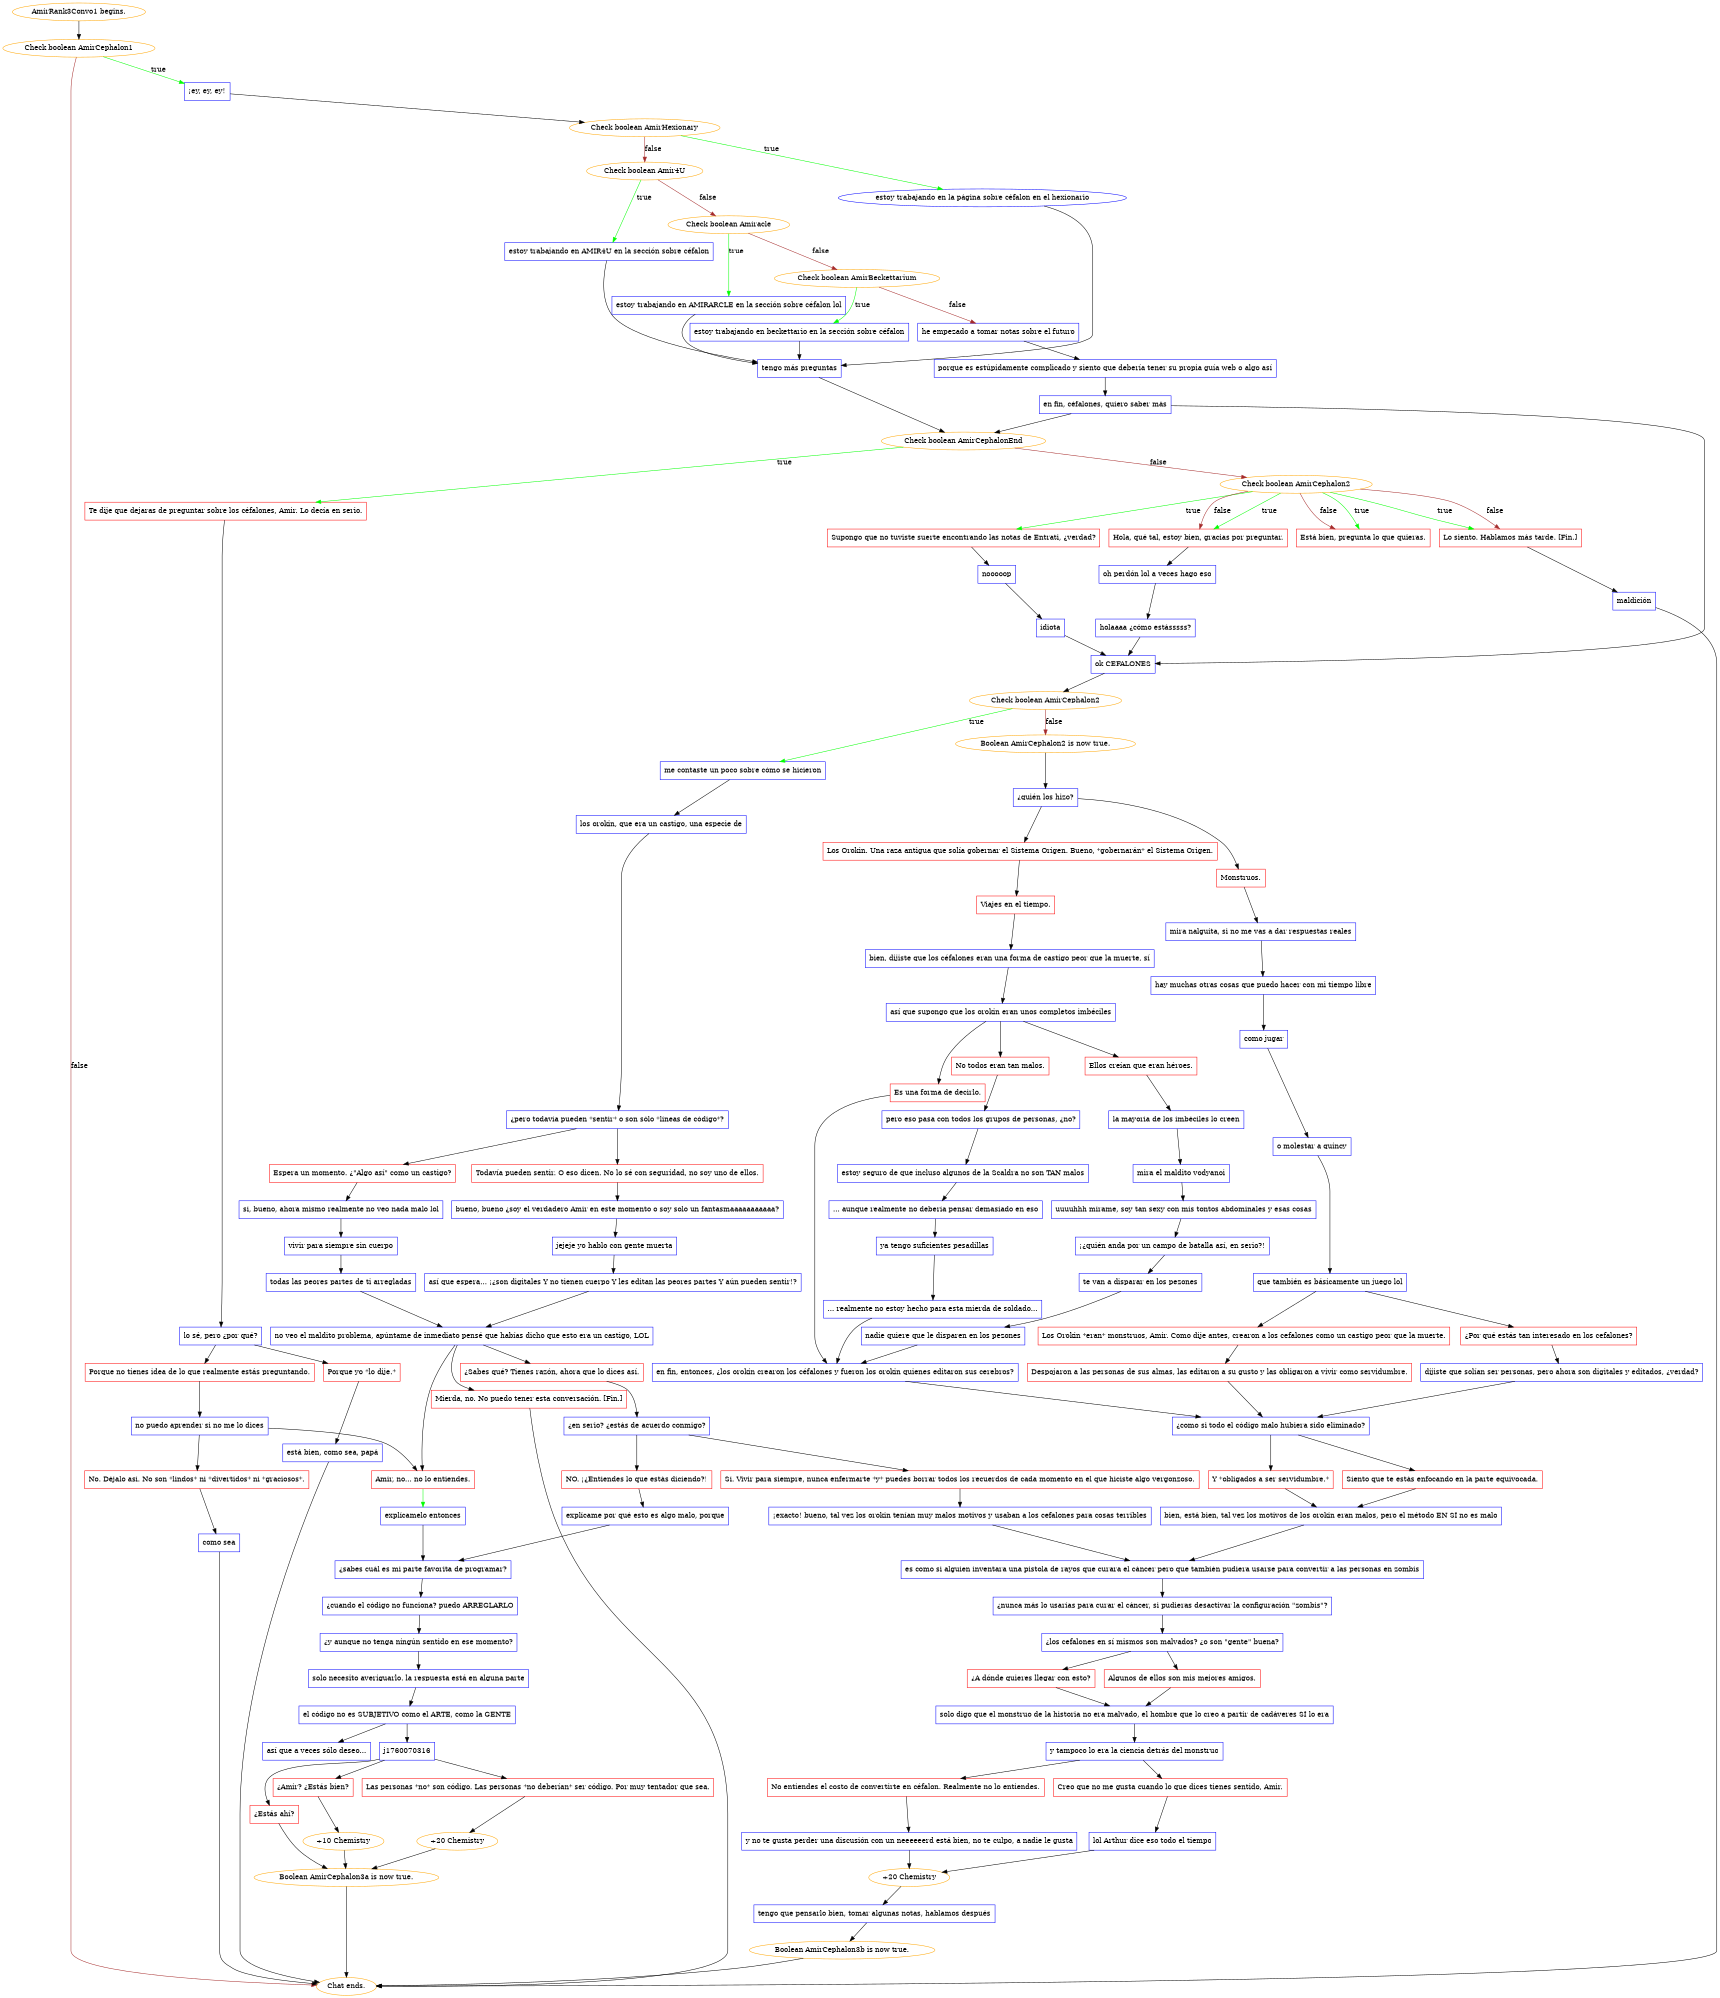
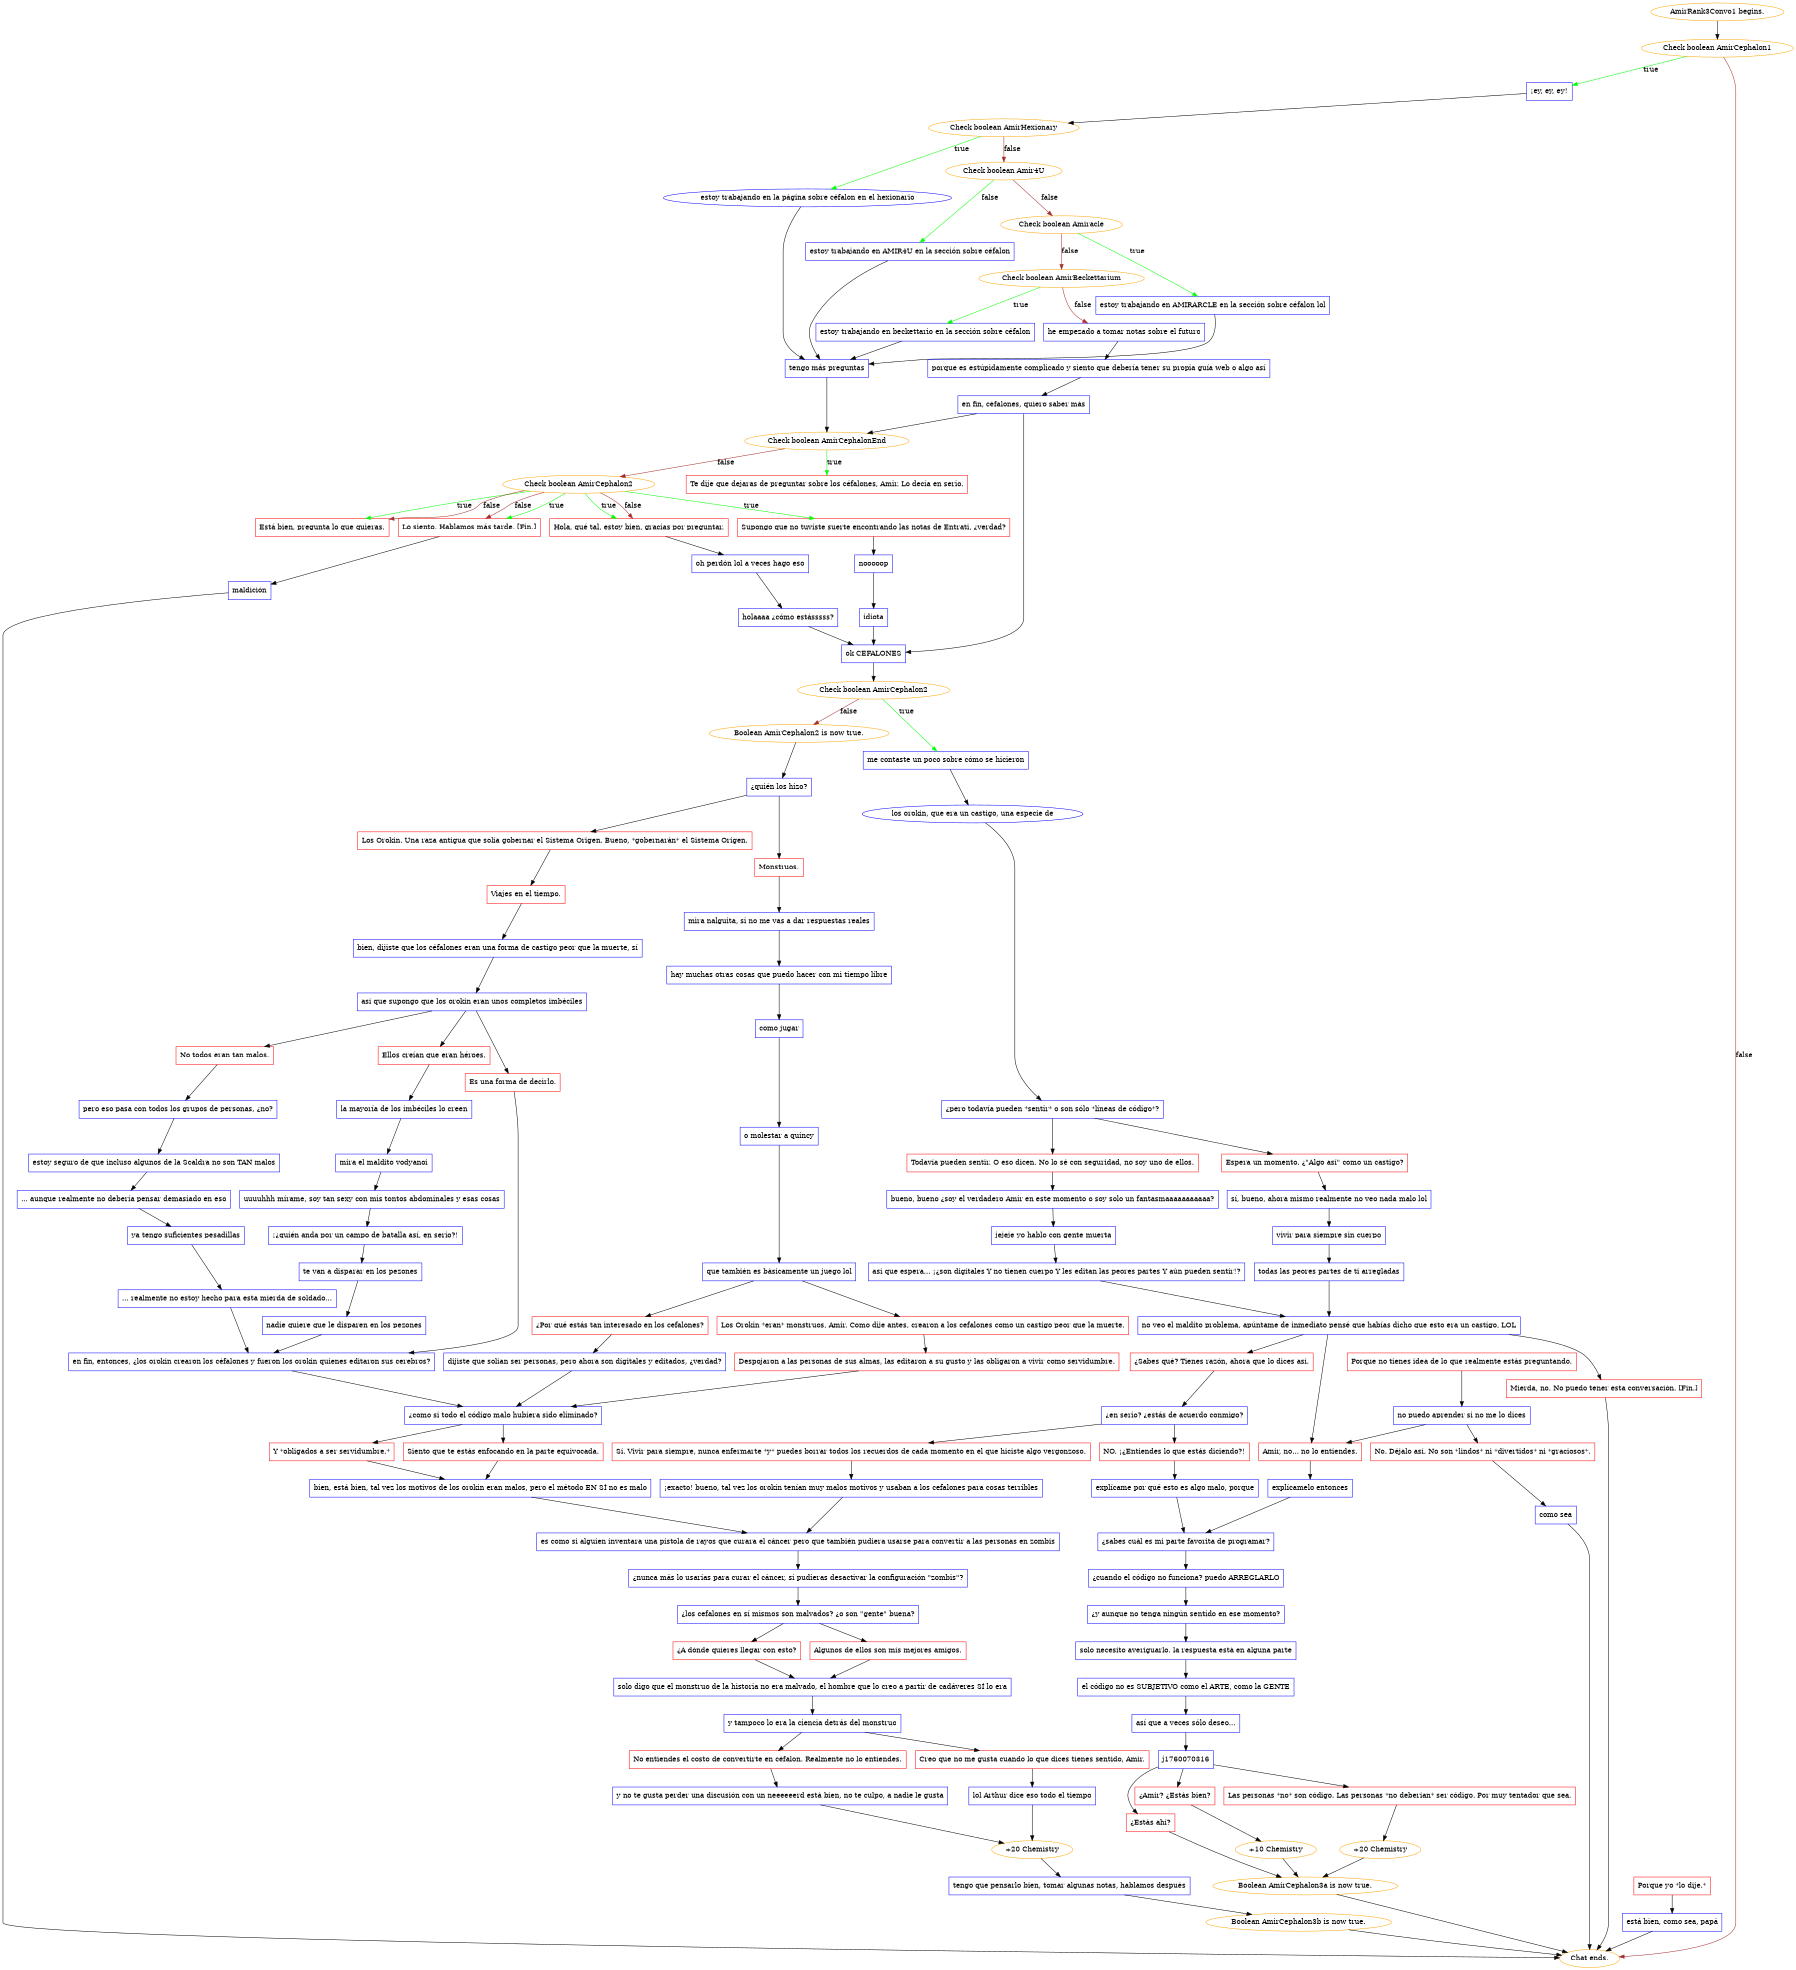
  digraph {
    node [color=blue shape=box]
    "AmirRank3Convo1 begins." [color=orange shape=""]
    n2 [color=orange label="Check boolean AmirCephalon1" shape=""]
    n3 [label="¡ey, ey, ey!"]
    "Chat ends." [color=orange shape=""]
    n5 [color=orange label="Check boolean AmirHexionary" shape=""]
    n6 [label="estoy trabajando en la página sobre céfalon en el hexionario" shape=ellipse]
    n7 [color=orange label="Check boolean Amir4U" shape=""]
    n8 [label="tengo más preguntas"]
    n9 [label="estoy trabajando en AMIR4U en la sección sobre céfalon"]
    n10 [color=orange label="Check boolean Amiracle" shape=""]
    n11 [color=orange label="Check boolean AmirCephalonEnd" shape=""]
    n12 [label="estoy trabajando en AMIRARCLE en la sección sobre céfalon lol"]
    n13 [color=orange label="Check boolean AmirBeckettarium" shape=""]
    n14 [color=red label="Te dije que dejaras de preguntar sobre los céfalones, Amir. Lo decía en serio."]
    n15 [color=orange label="Check boolean AmirCephalon2" shape=""]
    n16 [label="estoy trabajando en beckettario en la sección sobre céfalon"]
    n17 [label="he empezado a tomar notas sobre el futuro"]
-   n18 [label="lo sé, pero ¿por qué?"]
    n19 [color=red label="Supongo que no tuviste suerte encontrando las notas de Entrati, ¿verdad?"]
    n20 [color=red label="Hola, qué tal, estoy bien, gracias por preguntar."]
    n21 [color=red label="Está bien, pregunta lo que quieras."]
    n22 [color=red label="Lo siento. Hablamos más tarde. [Fin.]"]
    n23 [label="porque es estúpidamente complicado y siento que debería tener su propia guía web o algo así"]
    n24 [color=red label="Porque yo *lo dije.*"]
    n25 [color=red label="Porque no tienes idea de lo que realmente estás preguntando."]
    n26 [label=nooooop]
    n27 [label="oh perdón lol a veces hago eso"]
    n28 [label="maldición"]
    n29 [label="en fin, céfalones, quiero saber más"]
    n30 [label="está bien, como sea, papá"]
    n31 [label="no puedo aprender si no me lo dices"]
    n32 [label=idiota]
    n33 [label="holaaaa ¿cómo estásssss?"]
    n34 [label="ok CEFALONES"]
    n35 [color=orange label="Check boolean AmirCephalon2" shape=""]
    n36 [color=red label="Amir, no... no lo entiendes."]
    n37 [color=red label="No. Déjalo así. No son *lindos* ni *divertidos* ni *graciosos*."]
    n38 [label="me contaste un poco sobre cómo se hicieron"]
    n39 [color=orange label="Boolean AmirCephalon2 is now true." shape=""]
    n40 [label="explícamelo entonces"]
    n41 [label="como sea"]
-   n42 [label="los orokin, que era un castigo, una especie de"]
+   n42 [label="los orokin, que era un castigo, una especie de" shape=ellipse]
    n43 [label="¿quién los hizo?"]
    n44 [label="¿sabes cuál es mi parte favorita de programar?"]
    n45 [label="¿pero todavía pueden *sentir* o son sólo *líneas de código*?"]
    n46 [color=red label="Monstruos."]
    n47 [color=red label="Los Orokin. Una raza antigua que solía gobernar el Sistema Origen. Bueno, *gobernarán* el Sistema Origen."]
    n48 [label="¿cuando el código no funciona? puedo ARREGLARLO"]
    n49 [color=red label="Espera un momento. ¿\"Algo así\" como un castigo?"]
    n50 [color=red label="Todavía pueden sentir. O eso dicen. No lo sé con seguridad, no soy uno de ellos."]
    n51 [label="mira nalguita, si no me vas a dar respuestas reales"]
    n52 [color=red label="Viajes en el tiempo."]
    n53 [label="¿y aunque no tenga ningún sentido en ese momento?"]
    n54 [label="sí, bueno, ahora mismo realmente no veo nada malo lol"]
    n55 [label="bueno, bueno ¿soy el verdadero Amir en este momento o soy solo un fantasmaaaaaaaaaaa?"]
    n56 [label="hay muchas otras cosas que puedo hacer con mi tiempo libre"]
    n57 [label="bien, dijiste que los céfalones eran una forma de castigo peor que la muerte, sí"]
    n58 [label="solo necesito averiguarlo. la respuesta está en alguna parte"]
    n59 [label="vivir para siempre sin cuerpo"]
    n60 [label="jejeje yo hablo con gente muerta"]
    n61 [label="como jugar"]
    n62 [label="así que supongo que los orokin eran unos completos imbéciles"]
    n63 [label="el código no es SUBJETIVO como el ARTE, como la GENTE"]
    n64 [label="todas las peores partes de ti arregladas"]
    n65 [label="así que espera... ¡¿son digitales Y no tienen cuerpo Y les editan las peores partes Y aún pueden sentir!?"]
    n66 [label="o molestar a quincy"]
    n67 [color=red label="Es una forma de decirlo."]
    n68 [color=red label="No todos eran tan malos."]
    n69 [color=red label="Ellos creían que eran héroes."]
    n70 [label="así que a veces sólo deseo..."]
    n71 [label="no veo el maldito problema, apúntame de inmediato pensé que habías dicho que esto era un castigo, LOL"]
    n72 [label="que también es básicamente un juego lol"]
    n73 [label="en fin, entonces, ¿los orokin crearon los céfalones y fueron los orokin quienes editaron sus cerebros?"]
    n74 [label="pero eso pasa con todos los grupos de personas, ¿no?"]
    n75 [label="la mayoría de los imbéciles lo creen"]
    j1760070316
    n77 [color=red label="¿Sabes qué? Tienes razón, ahora que lo dices así."]
    n78 [color=red label="Mierda, no. No puedo tener esta conversación. [Fin.]"]
    n79 [color=red label="¿Por qué estás tan interesado en los cefalones?"]
    n80 [color=red label="Los Orokin *eran* monstruos, Amir. Como dije antes, crearon a los cefalones como un castigo peor que la muerte."]
    n81 [label="¿como si todo el código malo hubiera sido eliminado?"]
    n82 [label="estoy seguro de que incluso algunos de la Scaldra no son TAN malos"]
    n83 [label="mira el maldito vodyanoi"]
    n84 [color=red label="¿Amir? ¿Estás bien?"]
    n85 [color=red label="Las personas *no* son código. Las personas *no deberían* ser código. Por muy tentador que sea."]
    n86 [color=red label="¿Estás ahí?"]
    n87 [label="¿en serio? ¿estás de acuerdo conmigo?"]
    n88 [label="dijiste que solían ser personas, pero ahora son digitales y editados, ¿verdad?"]
    n89 [color=red label="Despojaron a las personas de sus almas, las editaron a su gusto y las obligaron a vivir como servidumbre."]
    n90 [color=red label="Siento que te estás enfocando en la parte equivocada."]
    n91 [color=red label="Y *obligados a ser servidumbre.*"]
    n92 [label="... aunque realmente no debería pensar demasiado en eso"]
    n93 [label="uuuuhhh mírame, soy tan sexy con mis tontos abdominales y esas cosas"]
    n94 [color=orange label="+10 Chemistry" shape=""]
    n95 [color=orange label="+20 Chemistry" shape=""]
    n96 [color=orange label="Boolean AmirCephalon3a is now true." shape=""]
    n97 [color=red label="NO. ¡¿Entiendes lo que estás diciendo?!"]
    n98 [color=red label="Sí. Vivir para siempre, nunca enfermarte *y* puedes borrar todos los recuerdos de cada momento en el que hiciste algo vergonzoso."]
    n99 [label="bien, está bien, tal vez los motivos de los orokin eran malos, pero el método EN SÍ no es malo"]
    n100 [label="ya tengo suficientes pesadillas"]
    n101 [label="¡¿quién anda por un campo de batalla así, en serio?!"]
    n102 [label="explícame por qué esto es algo malo, porque"]
    n103 [label="¡exacto! bueno, tal vez los orokin tenían muy malos motivos y usaban a los cefalones para cosas terribles"]
    n104 [label="es como si alguien inventara una pistola de rayos que curara el cáncer pero que también pudiera usarse para convertir a las personas en zombis"]
    n105 [label="... realmente no estoy hecho para esta mierda de soldado..."]
    n106 [label="te van a disparar en los pezones"]
    n107 [label="¿nunca más lo usarías para curar el cáncer, si pudieras desactivar la configuración \"zombis\"?"]
    n108 [label="nadie quiere que le disparen en los pezones"]
    n109 [label="¿los cefalones en sí mismos son malvados? ¿o son \"gente\" buena?"]
    n110 [color=red label="Algunos de ellos son mis mejores amigos."]
    n111 [color=red label="¿A dónde quieres llegar con esto?"]
    n112 [label="solo digo que el monstruo de la historia no era malvado, el hombre que lo creo a partir de cadáveres SÍ lo era"]
    n113 [label="y tampoco lo era la ciencia detrás del monstruo"]
    n114 [color=red label="Creo que no me gusta cuando lo que dices tienes sentido, Amir."]
    n115 [color=red label="No entiendes el costo de convertirte en céfalon. Realmente no lo entiendes."]
    n116 [label="lol Arthur dice eso todo el tiempo"]
    n117 [label="y no te gusta perder una discusión con un neeeeeerd está bien, no te culpo, a nadie le gusta"]
    n118 [color=orange label="+20 Chemistry" shape=""]
    n119 [label="tengo que pensarlo bien, tomar algunas notas, hablamos después"]
    n120 [color=orange label="Boolean AmirCephalon3b is now true." shape=""]
    "AmirRank3Convo1 begins." -> n2
    n2 -> n3 [color=green label=true]
    n2 -> "Chat ends." [color=brown label=false]
    n3 -> n5
    n5 -> n6 [color=green label=true]
    n5 -> n7 [color=brown label=false]
    n6 -> n8
-   n7 -> n9 [color=green label=true]
+   n7 -> n9 [color=green label=false]
    n7 -> n10 [color=brown label=false]
    n8 -> n11
    n9 -> n8
    n10 -> n12 [color=green label=true]
    n10 -> n13 [color=brown label=false]
    n11 -> n14 [color=green label=true]
    n11 -> n15 [color=brown label=false]
    n12 -> n8
    n13 -> n16 [color=green label=true]
    n13 -> n17 [color=brown label=false]
-   n14 -> n18
    n15 -> n19 [color=green label=true]
    n15 -> n20 [color=green label=true]
    n15 -> n20 [color=brown label=false]
    n15 -> n21 [color=green label=true]
    n15 -> n21 [color=brown label=false]
    n15 -> n22 [color=green label=true]
    n15 -> n22 [color=brown label=false]
    n16 -> n8
    n17 -> n23
-   n18 -> n24
-   n18 -> n25
    n19 -> n26
    n20 -> n27
    n22 -> n28
    n23 -> n29
    n24 -> n30
    n25 -> n31
    n26 -> n32
    n27 -> n33
    n28 -> "Chat ends."
    n29 -> n11
    n29 -> n34
    n30 -> "Chat ends."
    n31 -> n36
    n31 -> n37
    n32 -> n34
    n33 -> n34
    n34 -> n35
    n35 -> n38 [color=green label=true]
    n35 -> n39 [color=brown label=false]
-   n36 -> n40 [color=green]
+   n36 -> n40
    n37 -> n41
    n38 -> n42
    n39 -> n43
    n40 -> n44
    n41 -> "Chat ends."
    n42 -> n45
    n43 -> n46
    n43 -> n47
    n44 -> n48
    n45 -> n49
    n45 -> n50
    n46 -> n51
    n47 -> n52
    n48 -> n53
    n49 -> n54
    n50 -> n55
    n51 -> n56
    n52 -> n57
    n53 -> n58
    n54 -> n59
    n55 -> n60
    n56 -> n61
    n57 -> n62
    n58 -> n63
    n59 -> n64
    n60 -> n65
    n61 -> n66
    n62 -> n67
    n62 -> n68
    n62 -> n69
    n63 -> n70
    n64 -> n71
    n65 -> n71
    n66 -> n72
    n67 -> n73
    n68 -> n74
    n69 -> n75
-   n63 -> j1760070316
+   n70 -> j1760070316
    n71 -> n36
    n71 -> n77
    n71 -> n78
    n72 -> n79
    n72 -> n80
    n73 -> n81
    n74 -> n82
    n75 -> n83
    j1760070316 -> n84
    j1760070316 -> n85
    j1760070316 -> n86
    n77 -> n87
    n78 -> "Chat ends."
    n79 -> n88
    n80 -> n89
    n81 -> n90
    n81 -> n91
    n82 -> n92
    n83 -> n93
    n84 -> n94
    n85 -> n95
    n86 -> n96
    n87 -> n97
    n87 -> n98
    n88 -> n81
    n89 -> n81
    n90 -> n99
    n91 -> n99
    n92 -> n100
    n93 -> n101
    n94 -> n96
    n95 -> n96
    n96 -> "Chat ends."
    n97 -> n102
    n98 -> n103
    n99 -> n104
    n100 -> n105
    n101 -> n106
    n102 -> n44
    n103 -> n104
    n104 -> n107
    n105 -> n73
    n106 -> n108
    n107 -> n109
    n108 -> n73
    n109 -> n110
    n109 -> n111
    n110 -> n112
    n111 -> n112
    n112 -> n113
    n113 -> n114
    n113 -> n115
    n114 -> n116
    n115 -> n117
    n116 -> n118
    n117 -> n118
    n118 -> n119
    n119 -> n120
    n120 -> "Chat ends."
  }
